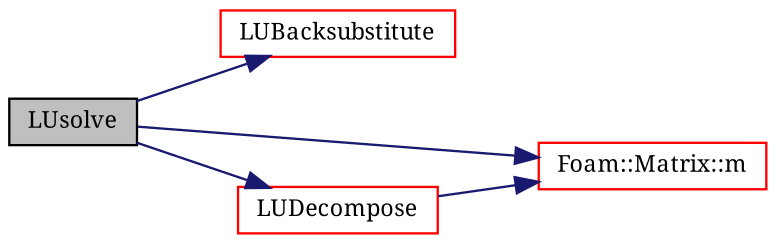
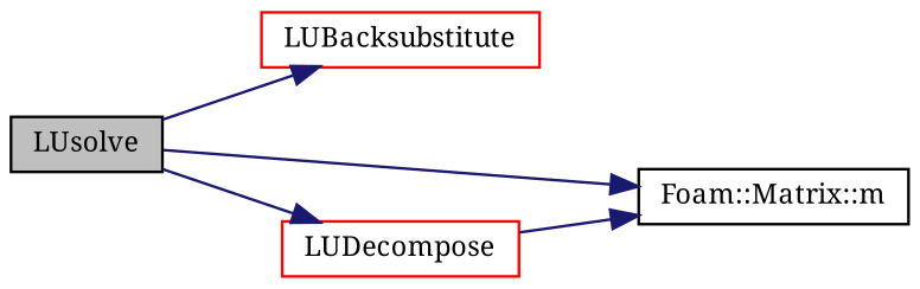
  digraph {
    fontname="Noto Serif"
    rankdir=LR
    node [color=black fontname="Noto Serif" fontsize=10 shape=record]
    edge [color=midnightblue fontname="Noto Serif" fontsize=10 labelfontname=Helvetica labelfontsize=10 style=solid]
    n1 [fillcolor=grey75 fontcolor=black height=0.2 label=LUsolve style=filled width=0.4]
    n2 [color=red height=0.2 label=LUBacksubstitute width=0.4]
-   n3 [color=red height=0.2 label="Foam::Matrix::m" width=0.4]
+   n3 [height=0.2 label="Foam::Matrix::m" width=0.4]
    n4 [color=red height=0.2 label=LUDecompose width=0.4]
    n1 -> n2
    n1 -> n3
    n1 -> n4
    n4 -> n3
  }
